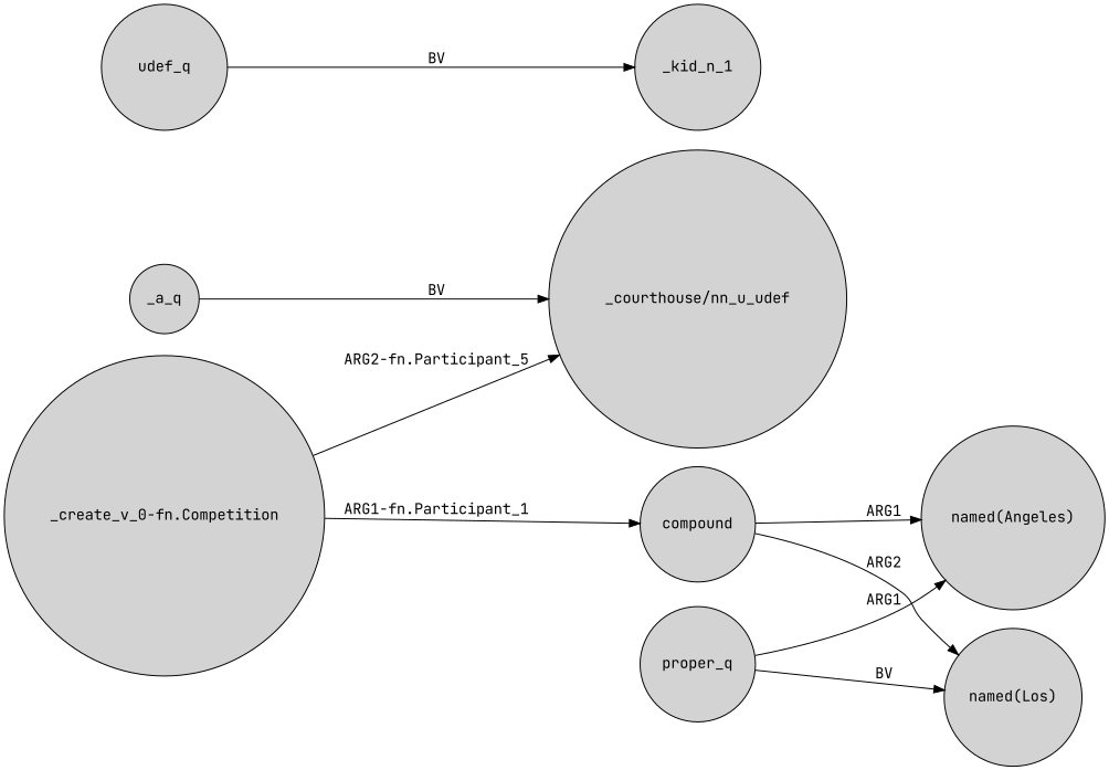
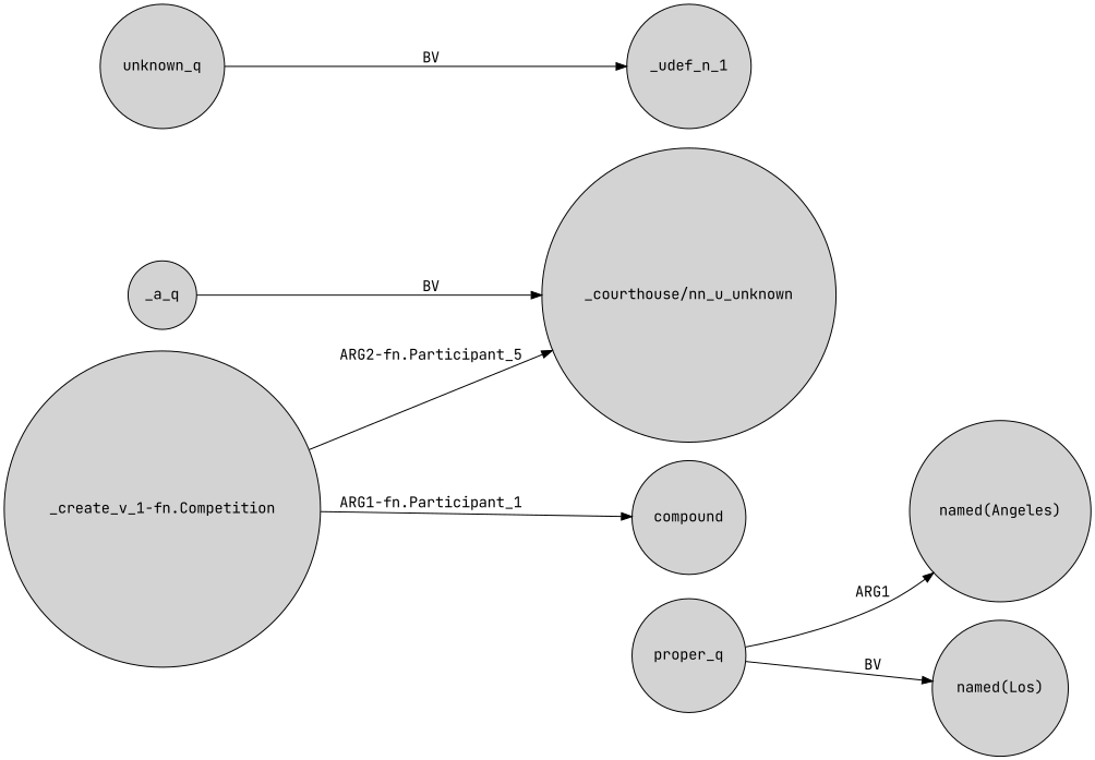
  digraph {
    fontname="JetBrains Mono"
    rankdir=LR
    node [fontname="JetBrains Mono" shape=circle style=filled]
    edge [fontname="JetBrains Mono"]
-   "_create_v_1-fn.Competition" [label="_create_v_0-fn.Competition"]
-   "_courthouse/nn_u_unknown" [label="_courthouse/nn_u_udef"]
+   "_create_v_1-fn.Competition"
+   "_courthouse/nn_u_unknown"
    compound
    _a_q
    "named(Angeles)"
    "named(Los)"
    proper_q
-   udef_q
-   _kid_n_1
+   udef_q [label=unknown_q]
+   _kid_n_1 [label=_udef_n_1]
    "_create_v_1-fn.Competition" -> "_courthouse/nn_u_unknown" [label="ARG2-fn.Participant_5"]
    "_create_v_1-fn.Competition" -> compound [label="ARG1-fn.Participant_1"]
-   compound -> "named(Angeles)" [label=ARG1]
-   compound -> "named(Los)" [label=ARG2]
    _a_q -> "_courthouse/nn_u_unknown" [label=BV]
    proper_q -> "named(Angeles)" [label=ARG1]
    proper_q -> "named(Los)" [label=BV]
    udef_q -> _kid_n_1 [label=BV]
  }
